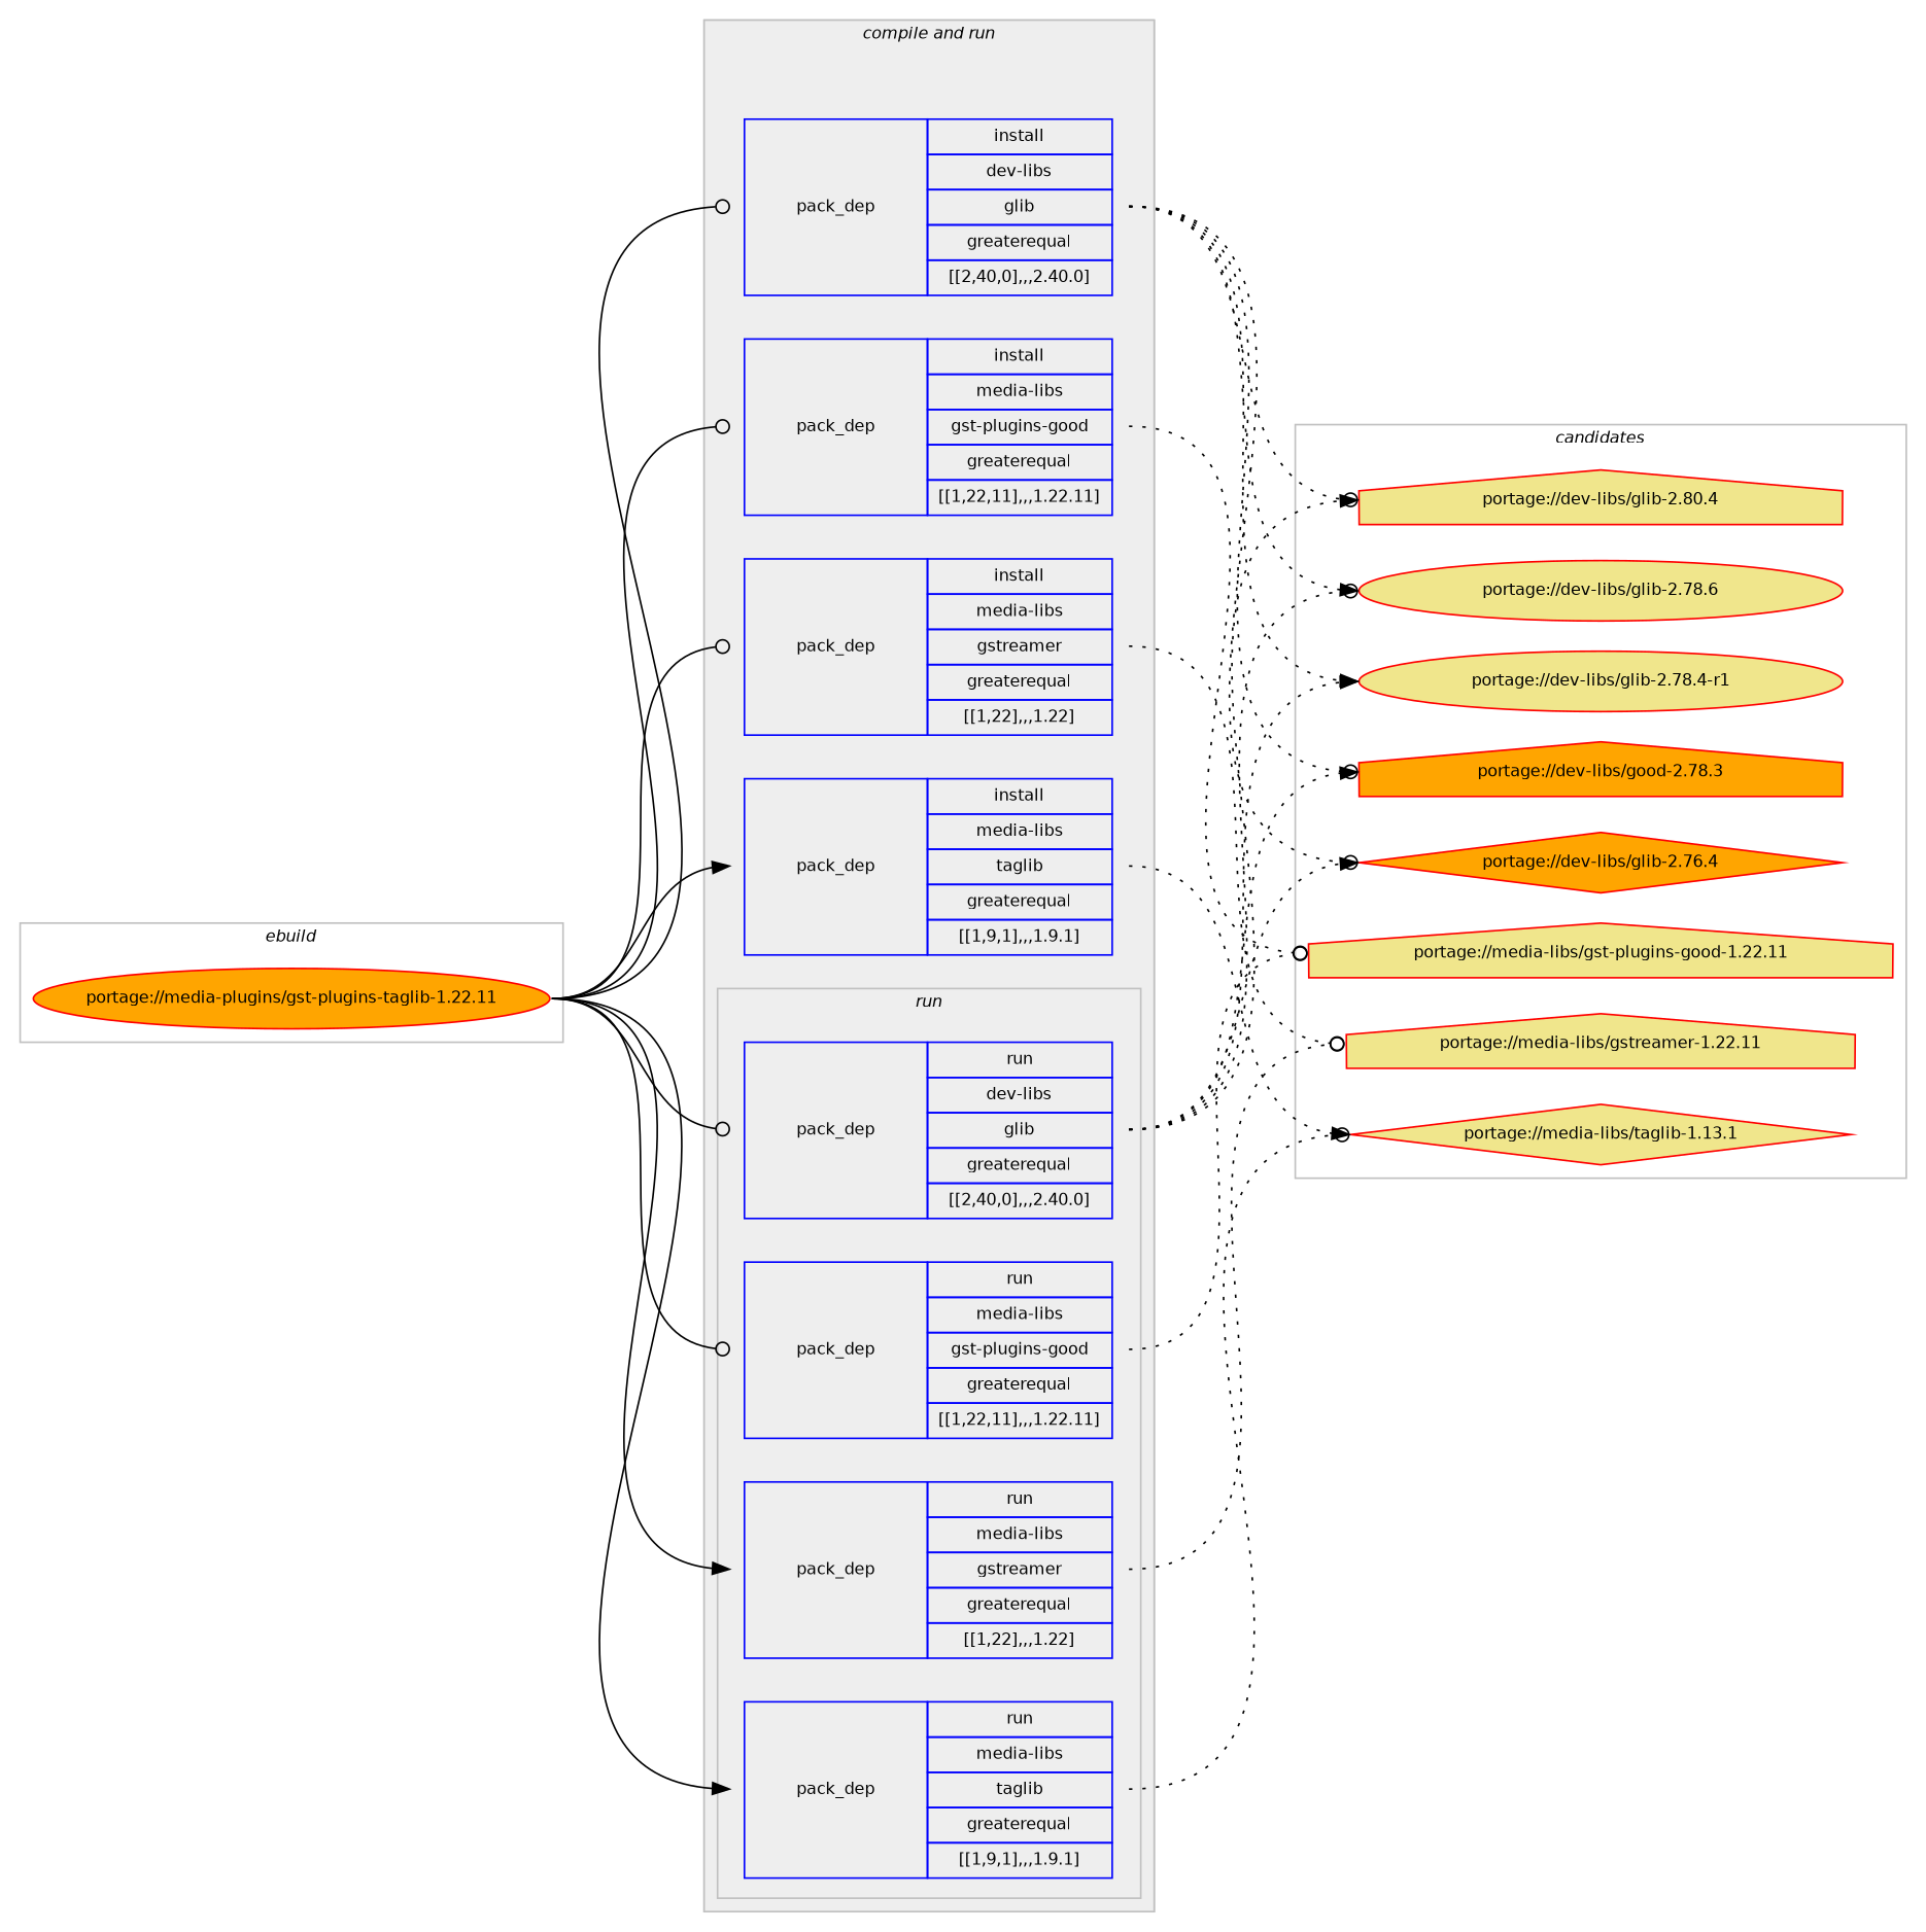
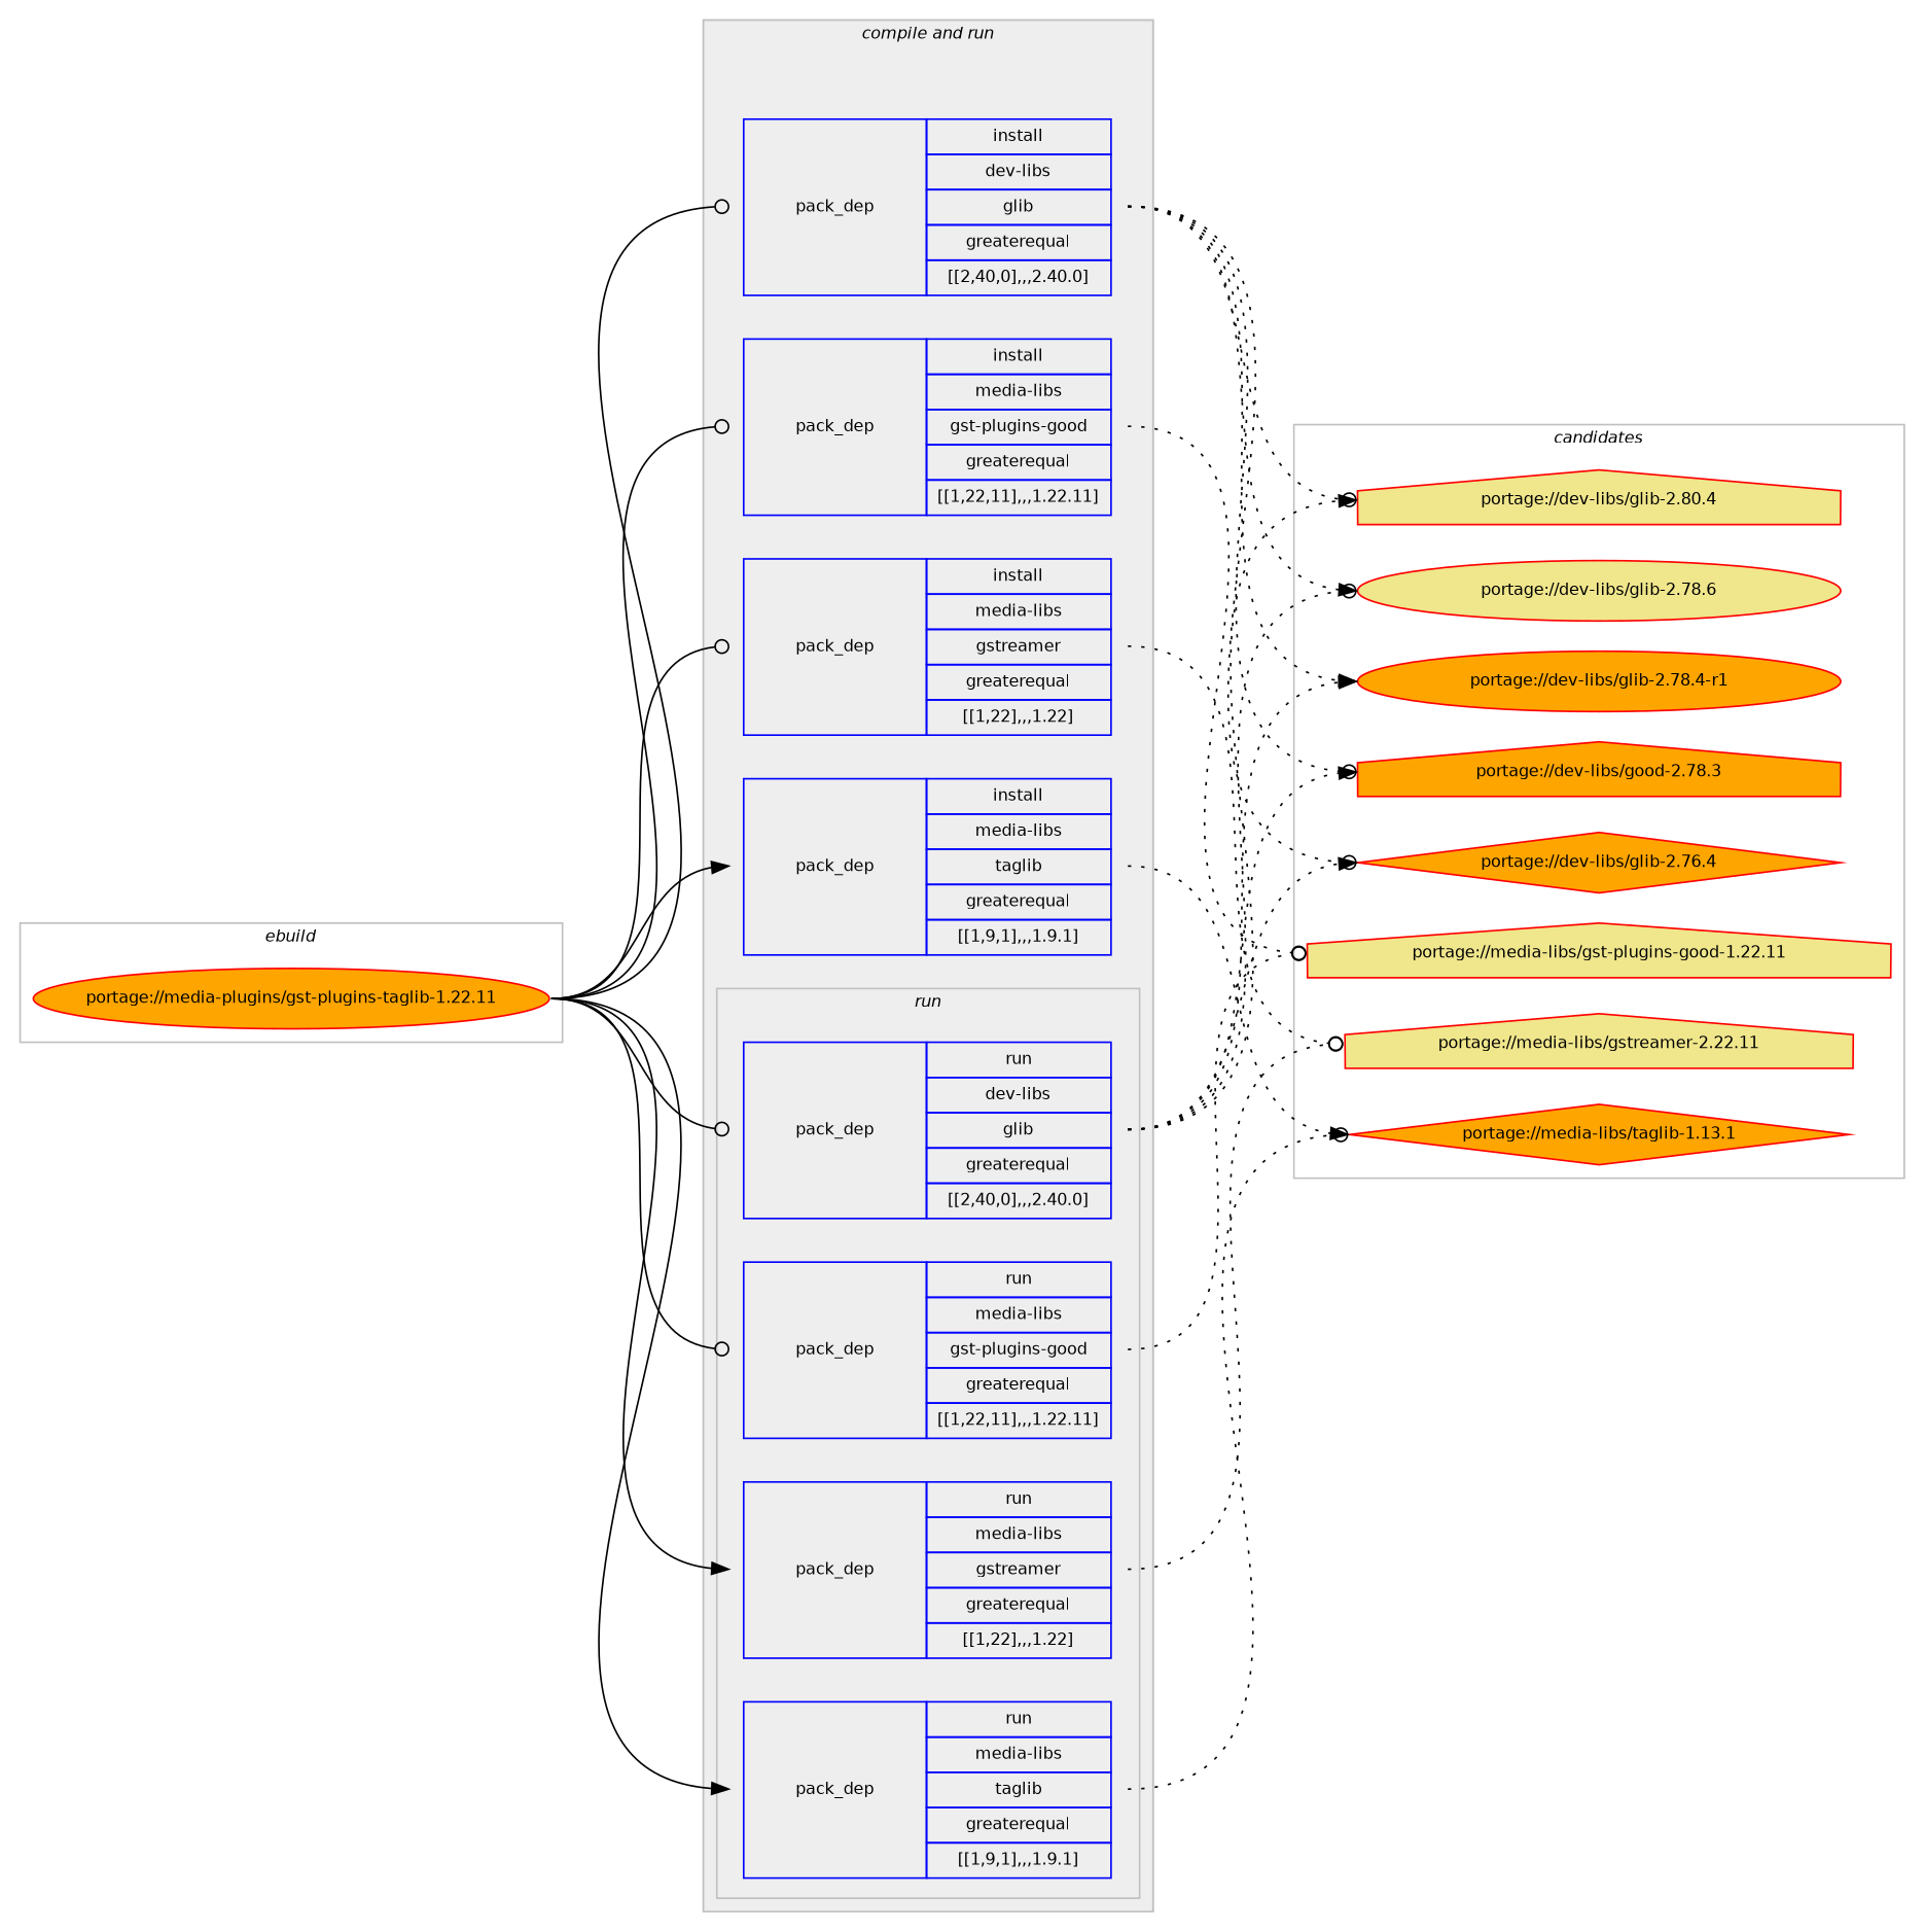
  digraph {
    compound=true
    concentrate=true
    fontname=Helvetica
    fontsize=10
    newrank=true
    rankdir=LR
    ranksep=1.5
    node [color=red fontname=Helvetica fontsize=10 shape=none style=filled]
    edge [arrowhead=odot headport=w style=dotted tailport=e weight=100]
    n1 [fillcolor=orange label="portage://media-plugins/gst-plugins-taglib-1.22.11" shape=ellipse width=4]
    n2 [color=blue label=<<TABLE BORDER="0" CELLBORDER="1" CELLSPACING="0" CELLPADDING="4" WIDTH="220"><TR><TD ROWSPAN="6" CELLPADDING="30">pack_dep</TD></TR><TR><TD WIDTH="110">install</TD></TR><TR><TD>dev-libs</TD></TR><TR><TD>glib</TD></TR><TR><TD>greaterequal</TD></TR><TR><TD>[[2,40,0],,,2.40.0]</TD></TR></TABLE>> style=""]
    n3 [color=blue label=<<TABLE BORDER="0" CELLBORDER="1" CELLSPACING="0" CELLPADDING="4" WIDTH="220"><TR><TD ROWSPAN="6" CELLPADDING="30">pack_dep</TD></TR><TR><TD WIDTH="110">install</TD></TR><TR><TD>media-libs</TD></TR><TR><TD>gst-plugins-good</TD></TR><TR><TD>greaterequal</TD></TR><TR><TD>[[1,22,11],,,1.22.11]</TD></TR></TABLE>> style=""]
    n4 [color=blue label=<<TABLE BORDER="0" CELLBORDER="1" CELLSPACING="0" CELLPADDING="4" WIDTH="220"><TR><TD ROWSPAN="6" CELLPADDING="30">pack_dep</TD></TR><TR><TD WIDTH="110">install</TD></TR><TR><TD>media-libs</TD></TR><TR><TD>gstreamer</TD></TR><TR><TD>greaterequal</TD></TR><TR><TD>[[1,22],,,1.22]</TD></TR></TABLE>> style=""]
    n5 [color=blue label=<<TABLE BORDER="0" CELLBORDER="1" CELLSPACING="0" CELLPADDING="4" WIDTH="220"><TR><TD ROWSPAN="6" CELLPADDING="30">pack_dep</TD></TR><TR><TD WIDTH="110">install</TD></TR><TR><TD>media-libs</TD></TR><TR><TD>taglib</TD></TR><TR><TD>greaterequal</TD></TR><TR><TD>[[1,9,1],,,1.9.1]</TD></TR></TABLE>> style=""]
    n6 [color=blue label=<<TABLE BORDER="0" CELLBORDER="1" CELLSPACING="0" CELLPADDING="4" WIDTH="220"><TR><TD ROWSPAN="6" CELLPADDING="30">pack_dep</TD></TR><TR><TD WIDTH="110">run</TD></TR><TR><TD>dev-libs</TD></TR><TR><TD>glib</TD></TR><TR><TD>greaterequal</TD></TR><TR><TD>[[2,40,0],,,2.40.0]</TD></TR></TABLE>> style=""]
    n7 [color=blue label=<<TABLE BORDER="0" CELLBORDER="1" CELLSPACING="0" CELLPADDING="4" WIDTH="220"><TR><TD ROWSPAN="6" CELLPADDING="30">pack_dep</TD></TR><TR><TD WIDTH="110">run</TD></TR><TR><TD>media-libs</TD></TR><TR><TD>gst-plugins-good</TD></TR><TR><TD>greaterequal</TD></TR><TR><TD>[[1,22,11],,,1.22.11]</TD></TR></TABLE>> style=""]
    n8 [color=blue label=<<TABLE BORDER="0" CELLBORDER="1" CELLSPACING="0" CELLPADDING="4" WIDTH="220"><TR><TD ROWSPAN="6" CELLPADDING="30">pack_dep</TD></TR><TR><TD WIDTH="110">run</TD></TR><TR><TD>media-libs</TD></TR><TR><TD>gstreamer</TD></TR><TR><TD>greaterequal</TD></TR><TR><TD>[[1,22],,,1.22]</TD></TR></TABLE>> style=""]
    n9 [color=blue label=<<TABLE BORDER="0" CELLBORDER="1" CELLSPACING="0" CELLPADDING="4" WIDTH="220"><TR><TD ROWSPAN="6" CELLPADDING="30">pack_dep</TD></TR><TR><TD WIDTH="110">run</TD></TR><TR><TD>media-libs</TD></TR><TR><TD>taglib</TD></TR><TR><TD>greaterequal</TD></TR><TR><TD>[[1,9,1],,,1.9.1]</TD></TR></TABLE>> style=""]
    n10 [fillcolor=khaki label="portage://dev-libs/glib-2.80.4" shape=house width=4]
    n11 [fillcolor=khaki label="portage://dev-libs/glib-2.78.6" shape=ellipse width=4]
-   n12 [fillcolor=khaki label="portage://dev-libs/glib-2.78.4-r1" shape=ellipse width=4]
+   n12 [fillcolor=orange label="portage://dev-libs/glib-2.78.4-r1" shape=ellipse width=4]
    n13 [fillcolor=orange label="portage://dev-libs/good-2.78.3" shape=house width=4]
    n14 [fillcolor=orange label="portage://dev-libs/glib-2.76.4" shape=diamond width=4]
    n15 [fillcolor=khaki label="portage://media-libs/gst-plugins-good-1.22.11" shape=house width=4]
-   n16 [fillcolor=khaki label="portage://media-libs/gstreamer-1.22.11" shape=house width=4]
-   n17 [fillcolor=khaki label="portage://media-libs/taglib-1.13.1" shape=diamond width=4]
+   n16 [fillcolor=khaki label="portage://media-libs/gstreamer-2.22.11" shape=house width=4]
+   n17 [fillcolor=orange label="portage://media-libs/taglib-1.13.1" shape=diamond width=4]
    subgraph cluster_1 {
      color=gray
      label=<<i>dependencies</i>>
      subgraph cluster_2 {
        color=gray
        fillcolor="#eeeeee"
        label=<<i>compile</i>>
        style=filled
        subgraph sub_3 {
          color=gray
          fillcolor="#eeeeee"
          label=<<i>compile</i>>
          style=filled
          n2
        }
        subgraph sub_4 {
          color=gray
          fillcolor="#eeeeee"
          label=<<i>compile</i>>
          style=filled
          n3
        }
        subgraph sub_5 {
          color=gray
          fillcolor="#eeeeee"
          label=<<i>compile</i>>
          style=filled
          n4
        }
        subgraph sub_6 {
          color=gray
          fillcolor="#eeeeee"
          label=<<i>compile</i>>
          style=filled
          n5
        }
      }
      subgraph cluster_7 {
        color=gray
        fillcolor="#eeeeee"
        label=<<i>compile and run</i>>
        style=filled
      }
      subgraph cluster_8 {
        color=gray
        fillcolor="#eeeeee"
        label=<<i>run</i>>
        style=filled
        subgraph sub_9 {
          color=gray
          fillcolor="#eeeeee"
          label=<<i>run</i>>
          style=filled
          n6
        }
        subgraph sub_10 {
          color=gray
          fillcolor="#eeeeee"
          label=<<i>run</i>>
          style=filled
          n7
        }
        subgraph sub_11 {
          color=gray
          fillcolor="#eeeeee"
          label=<<i>run</i>>
          style=filled
          n8
        }
        subgraph sub_12 {
          color=gray
          fillcolor="#eeeeee"
          label=<<i>run</i>>
          style=filled
          n9
        }
      }
    }
    subgraph cluster_13 {
      color=gray
      label=<<i>ebuild</i>>
      n1
    }
    subgraph cluster_14 {
      color=gray
      label=<<i>candidates</i>>
      rank=same
      subgraph sub_15 {
        color=black
        label=<<i>candidates</i>>
        nodesep=1
        rank=same
        n10
        n11
        n12
        n13
        n14
      }
      subgraph sub_16 {
        color=black
        label=<<i>candidates</i>>
        nodesep=1
        rank=same
        n15
      }
      subgraph sub_17 {
        color=black
        label=<<i>candidates</i>>
        nodesep=1
        rank=same
        n16
      }
      subgraph sub_18 {
        color=black
        label=<<i>candidates</i>>
        nodesep=1
        rank=same
        n17
      }
      subgraph sub_19 {
        color=black
        label=<<i>candidates</i>>
        nodesep=1
        rank=same
        n10
        n11
        n12
        n13
        n14
      }
      subgraph sub_20 {
        color=black
        label=<<i>candidates</i>>
        nodesep=1
        rank=same
        n15
      }
      subgraph sub_21 {
        color=black
        label=<<i>candidates</i>>
        nodesep=1
        rank=same
        n16
      }
      subgraph sub_22 {
        color=black
        label=<<i>candidates</i>>
        nodesep=1
        rank=same
        n17
      }
    }
    n1 -> n2 [style=solid weight=20]
    n1 -> n3 [style=solid weight=20]
    n1 -> n4 [style=solid weight=20]
    n1 -> n5 [arrowhead=normal style=solid weight=20]
    n1 -> n6 [style=solid weight=20]
    n1 -> n7 [style=solid weight=20]
    n1 -> n8 [arrowhead=normal style=solid weight=20]
    n1 -> n9 [arrowhead=normal style=solid weight=20]
    n2 -> n10
    n2 -> n11 [arrowhead=normal]
    n2 -> n12 [arrowhead=normal]
    n2 -> n13
    n2 -> n14
    n3 -> n15
    n4 -> n16
    n5 -> n17 [arrowhead=normal]
    n6 -> n10 [arrowhead=normal]
    n6 -> n11
    n6 -> n12 [arrowhead=normal]
    n6 -> n13 [arrowhead=normal]
    n6 -> n14 [arrowhead=normal]
    n7 -> n15
    n8 -> n16
    n9 -> n17
  }
